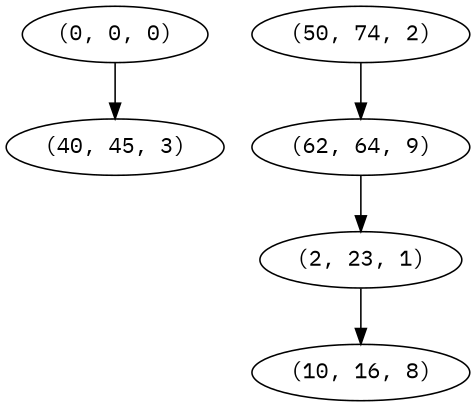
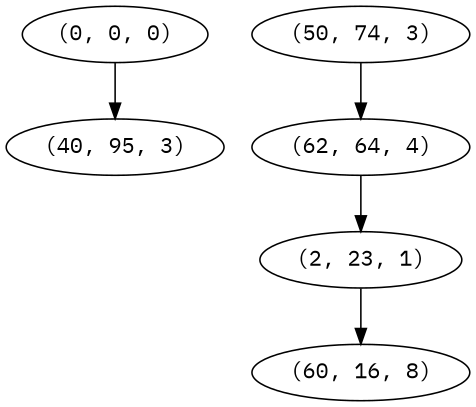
  digraph {
    fontname="IBM Plex Mono"
    node [fontname="IBM Plex Mono"]
    edge [fontname="IBM Plex Mono"]
    "(0, 0, 0)"
-   "(40, 45, 3)"
+   "(40, 45, 3)" [label="(40, 95, 3)"]
    "(2, 23, 1)"
-   "(10, 16, 8)"
-   "(50, 74, 3)" [label="(50, 74, 2)"]
-   "(62, 64, 9)"
+   "(10, 16, 8)" [label="(60, 16, 8)"]
+   "(50, 74, 3)"
+   "(62, 64, 9)" [label="(62, 64, 4)"]
    "(0, 0, 0)" -> "(40, 45, 3)"
    "(2, 23, 1)" -> "(10, 16, 8)"
    "(50, 74, 3)" -> "(62, 64, 9)"
    "(62, 64, 9)" -> "(2, 23, 1)"
  }
